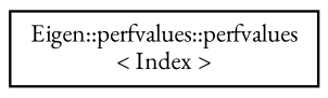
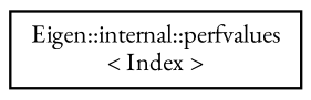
  digraph {
    rankdir=LR
    fontname="EB Garamond"
-   n1 [color=black fillcolor=white fontname="EB Garamond" fontsize=10 height=0.2 label="Eigen::perfvalues::perfvalues\l\< Index \>" shape=record style=filled width=0.4]
+   n1 [color=black fillcolor=white fontname="EB Garamond" fontsize=10 height=0.2 label="Eigen::internal::perfvalues\l\< Index \>" shape=record style=filled width=0.4]
  }
